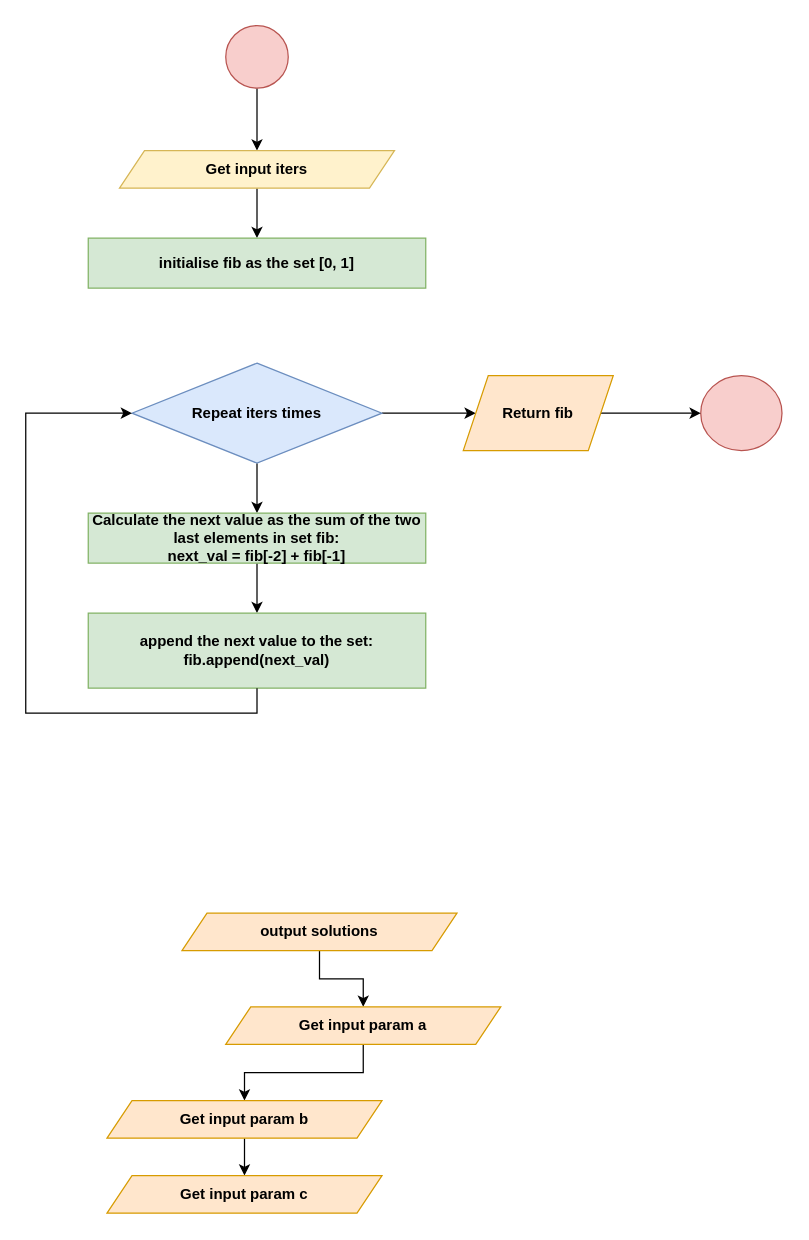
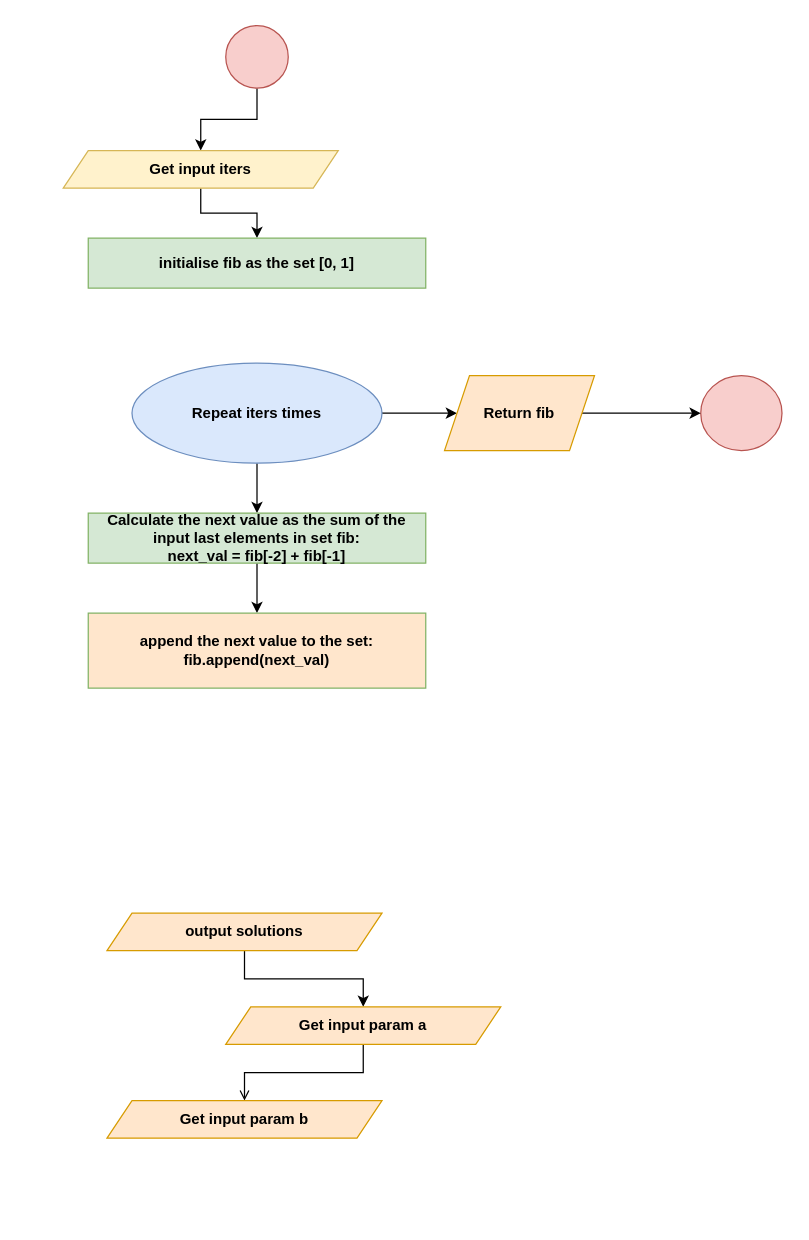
  <mxCell id="0" />
  <mxCell id="1" parent="0" />
  <mxCell id="2" value="" style="edgeStyle=orthogonalEdgeStyle;rounded=0;orthogonalLoop=1;jettySize=auto;html=1;" parent="1" source="3" target="5" edge="1"><mxGeometry relative="1" as="geometry" /></mxCell>
  <mxCell id="3" value="" style="ellipse;whiteSpace=wrap;html=1;aspect=fixed;fillColor=#f8cecc;strokeColor=#b85450;" parent="1" vertex="1"><mxGeometry x="180" y="20" width="50" height="50" as="geometry" /></mxCell>
  <mxCell id="4" value="" style="edgeStyle=orthogonalEdgeStyle;rounded=0;orthogonalLoop=1;jettySize=auto;html=1;entryX=0.5;entryY=0;entryDx=0;entryDy=0;" parent="1" source="5" target="20" edge="1"><mxGeometry relative="1" as="geometry"><mxPoint x="195" y="190" as="targetPoint" /></mxGeometry></mxCell>
- <mxCell id="5" value="Get input iters" style="shape=parallelogram;perimeter=parallelogramPerimeter;whiteSpace=wrap;html=1;fixedSize=1;fillColor=#fff2cc;strokeColor=#d6b656;fontStyle=1" parent="1" vertex="1"><mxGeometry x="95" y="120" width="220" height="30" as="geometry" /></mxCell>
+ <mxCell id="5" value="Get input iters" style="shape=parallelogram;perimeter=parallelogramPerimeter;whiteSpace=wrap;html=1;fixedSize=1;fillColor=#fff2cc;strokeColor=#d6b656;fontStyle=1" parent="1" vertex="1"><mxGeometry x="50" y="120" width="220" height="30" as="geometry" /></mxCell>
  <mxCell id="6" value="" style="edgeStyle=orthogonalEdgeStyle;rounded=0;orthogonalLoop=1;jettySize=auto;html=1;" parent="1" source="8" target="10" edge="1"><mxGeometry relative="1" as="geometry" /></mxCell>
  <mxCell id="7" value="" style="edgeStyle=orthogonalEdgeStyle;rounded=0;orthogonalLoop=1;jettySize=auto;html=1;" edge="1" parent="1" source="8" target="23"><mxGeometry relative="1" as="geometry" /></mxCell>
- <mxCell id="8" value="Repeat iters times" style="rhombus;whiteSpace=wrap;html=1;fillColor=#dae8fc;strokeColor=#6c8ebf;fontStyle=1" parent="1" vertex="1"><mxGeometry x="105" y="290" width="200" height="80" as="geometry" /></mxCell>
+ <mxCell id="8" value="Repeat iters times" style="ellipse;whiteSpace=wrap;html=1;fillColor=#dae8fc;strokeColor=#6c8ebf;fontStyle=1;" parent="1" vertex="1"><mxGeometry x="105" y="290" width="200" height="80" as="geometry" /></mxCell>
  <mxCell id="9" value="" style="edgeStyle=orthogonalEdgeStyle;rounded=0;orthogonalLoop=1;jettySize=auto;html=1;" parent="1" source="10" target="11" edge="1"><mxGeometry relative="1" as="geometry" /></mxCell>
- <mxCell id="10" value="Calculate the next value as the sum of the two last elements in set fib:&lt;br&gt;next_val = fib[-2] + fib[-1]" style="rounded=0;whiteSpace=wrap;html=1;fillColor=#d5e8d4;strokeColor=#82b366;fontStyle=1" parent="1" vertex="1"><mxGeometry x="70" y="410" width="270" height="40" as="geometry" /></mxCell>
- <mxCell id="11" value="append the next value to the set:&lt;br&gt;fib.append(next_val)" style="rounded=0;whiteSpace=wrap;html=1;fillColor=#d5e8d4;strokeColor=#82b366;fontStyle=1" parent="1" vertex="1"><mxGeometry x="70" y="490" width="270" height="60" as="geometry" /></mxCell>
+ <mxCell id="10" value="Calculate the next value as the sum of the input last elements in set fib:&lt;br&gt;next_val = fib[-2] + fib[-1]" style="rounded=0;whiteSpace=wrap;html=1;fillColor=#d5e8d4;strokeColor=#82b366;fontStyle=1" parent="1" vertex="1"><mxGeometry x="70" y="410" width="270" height="40" as="geometry" /></mxCell>
+ <mxCell id="11" value="append the next value to the set:&lt;br&gt;fib.append(next_val)" style="rounded=0;whiteSpace=wrap;html=1;fillColor=#ffe6cc;strokeColor=#82b366;fontStyle=1;" parent="1" vertex="1"><mxGeometry x="70" y="490" width="270" height="60" as="geometry" /></mxCell>
  <mxCell id="12" value="" style="edgeStyle=orthogonalEdgeStyle;rounded=0;orthogonalLoop=1;jettySize=auto;html=1;" parent="1" source="13" target="15" edge="1"><mxGeometry relative="1" as="geometry" /></mxCell>
- <mxCell id="13" value="output solutions" style="shape=parallelogram;perimeter=parallelogramPerimeter;whiteSpace=wrap;html=1;fixedSize=1;fillColor=#ffe6cc;strokeColor=#d79b00;fontStyle=1" parent="1" vertex="1"><mxGeometry x="145" y="730" width="220" height="30" as="geometry" /></mxCell>
- <mxCell id="14" value="" style="edgeStyle=orthogonalEdgeStyle;rounded=0;orthogonalLoop=1;jettySize=auto;html=1;entryX=0.5;entryY=0;entryDx=0;entryDy=0;" parent="1" source="15" target="17" edge="1"><mxGeometry relative="1" as="geometry"><mxPoint x="195" y="890" as="targetPoint" /></mxGeometry></mxCell>
+ <mxCell id="13" value="output solutions" style="shape=parallelogram;perimeter=parallelogramPerimeter;whiteSpace=wrap;html=1;fixedSize=1;fillColor=#ffe6cc;strokeColor=#d79b00;fontStyle=1" parent="1" vertex="1"><mxGeometry x="85" y="730" width="220" height="30" as="geometry" /></mxCell>
+ <mxCell id="14" value="" style="edgeStyle=orthogonalEdgeStyle;rounded=0;orthogonalLoop=1;jettySize=auto;html=1;entryX=0.5;entryY=0;entryDx=0;entryDy=0;endArrow=open;" parent="1" source="15" target="17" edge="1"><mxGeometry relative="1" as="geometry"><mxPoint x="195" y="890" as="targetPoint" /></mxGeometry></mxCell>
  <mxCell id="15" value="Get input param a" style="shape=parallelogram;perimeter=parallelogramPerimeter;whiteSpace=wrap;html=1;fixedSize=1;fillColor=#ffe6cc;strokeColor=#d79b00;fontStyle=1" parent="1" vertex="1"><mxGeometry x="180" y="805" width="220" height="30" as="geometry" /></mxCell>
- <mxCell id="16" value="" style="edgeStyle=orthogonalEdgeStyle;rounded=0;orthogonalLoop=1;jettySize=auto;html=1;entryX=0.5;entryY=0;entryDx=0;entryDy=0;" parent="1" source="17" target="18" edge="1"><mxGeometry relative="1" as="geometry" /></mxCell>
  <mxCell id="17" value="Get input param b" style="shape=parallelogram;perimeter=parallelogramPerimeter;whiteSpace=wrap;html=1;fixedSize=1;fillColor=#ffe6cc;strokeColor=#d79b00;fontStyle=1" parent="1" vertex="1"><mxGeometry x="85" y="880" width="220" height="30" as="geometry" /></mxCell>
- <mxCell id="18" value="Get input param c" style="shape=parallelogram;perimeter=parallelogramPerimeter;whiteSpace=wrap;html=1;fixedSize=1;fillColor=#ffe6cc;strokeColor=#d79b00;fontStyle=1" parent="1" vertex="1"><mxGeometry x="85" y="940" width="220" height="30" as="geometry" /></mxCell>
- <mxCell id="19" value="" style="endArrow=classic;html=1;rounded=0;exitX=0.5;exitY=1;exitDx=0;exitDy=0;entryX=0;entryY=0.5;entryDx=0;entryDy=0;edgeStyle=orthogonalEdgeStyle;" parent="1" source="11" target="8" edge="1"><mxGeometry width="50" height="50" relative="1" as="geometry"><mxPoint x="320" y="800" as="sourcePoint" /><mxPoint x="50" y="610" as="targetPoint" /><Array as="points"><mxPoint x="205" y="570" /><mxPoint x="20" y="570" /><mxPoint x="20" y="330" /></Array></mxGeometry></mxCell>
  <mxCell id="20" value="initialise fib as the set [0, 1]" style="rounded=0;whiteSpace=wrap;html=1;fillColor=#d5e8d4;strokeColor=#82b366;fontStyle=1" parent="1" vertex="1"><mxGeometry x="70" y="190" width="270" height="40" as="geometry" /></mxCell>
  <mxCell id="21" value="" style="ellipse;whiteSpace=wrap;html=1;fontStyle=1;strokeColor=#b85450;fillColor=#f8cecc;" vertex="1" parent="1"><mxGeometry x="560" y="300" width="65" height="60" as="geometry" /></mxCell>
  <mxCell id="22" value="" style="edgeStyle=orthogonalEdgeStyle;rounded=0;orthogonalLoop=1;jettySize=auto;html=1;" edge="1" parent="1" source="23" target="21"><mxGeometry relative="1" as="geometry" /></mxCell>
- <mxCell id="23" value="Return fib" style="shape=parallelogram;perimeter=parallelogramPerimeter;whiteSpace=wrap;html=1;fixedSize=1;fontStyle=1;strokeColor=#d79b00;fillColor=#ffe6cc;" vertex="1" parent="1"><mxGeometry x="370" y="300" width="120" height="60" as="geometry" /></mxCell>
+ <mxCell id="23" value="Return fib" style="shape=parallelogram;perimeter=parallelogramPerimeter;whiteSpace=wrap;html=1;fixedSize=1;fontStyle=1;strokeColor=#d79b00;fillColor=#ffe6cc;" vertex="1" parent="1"><mxGeometry x="355" y="300" width="120" height="60" as="geometry" /></mxCell>
